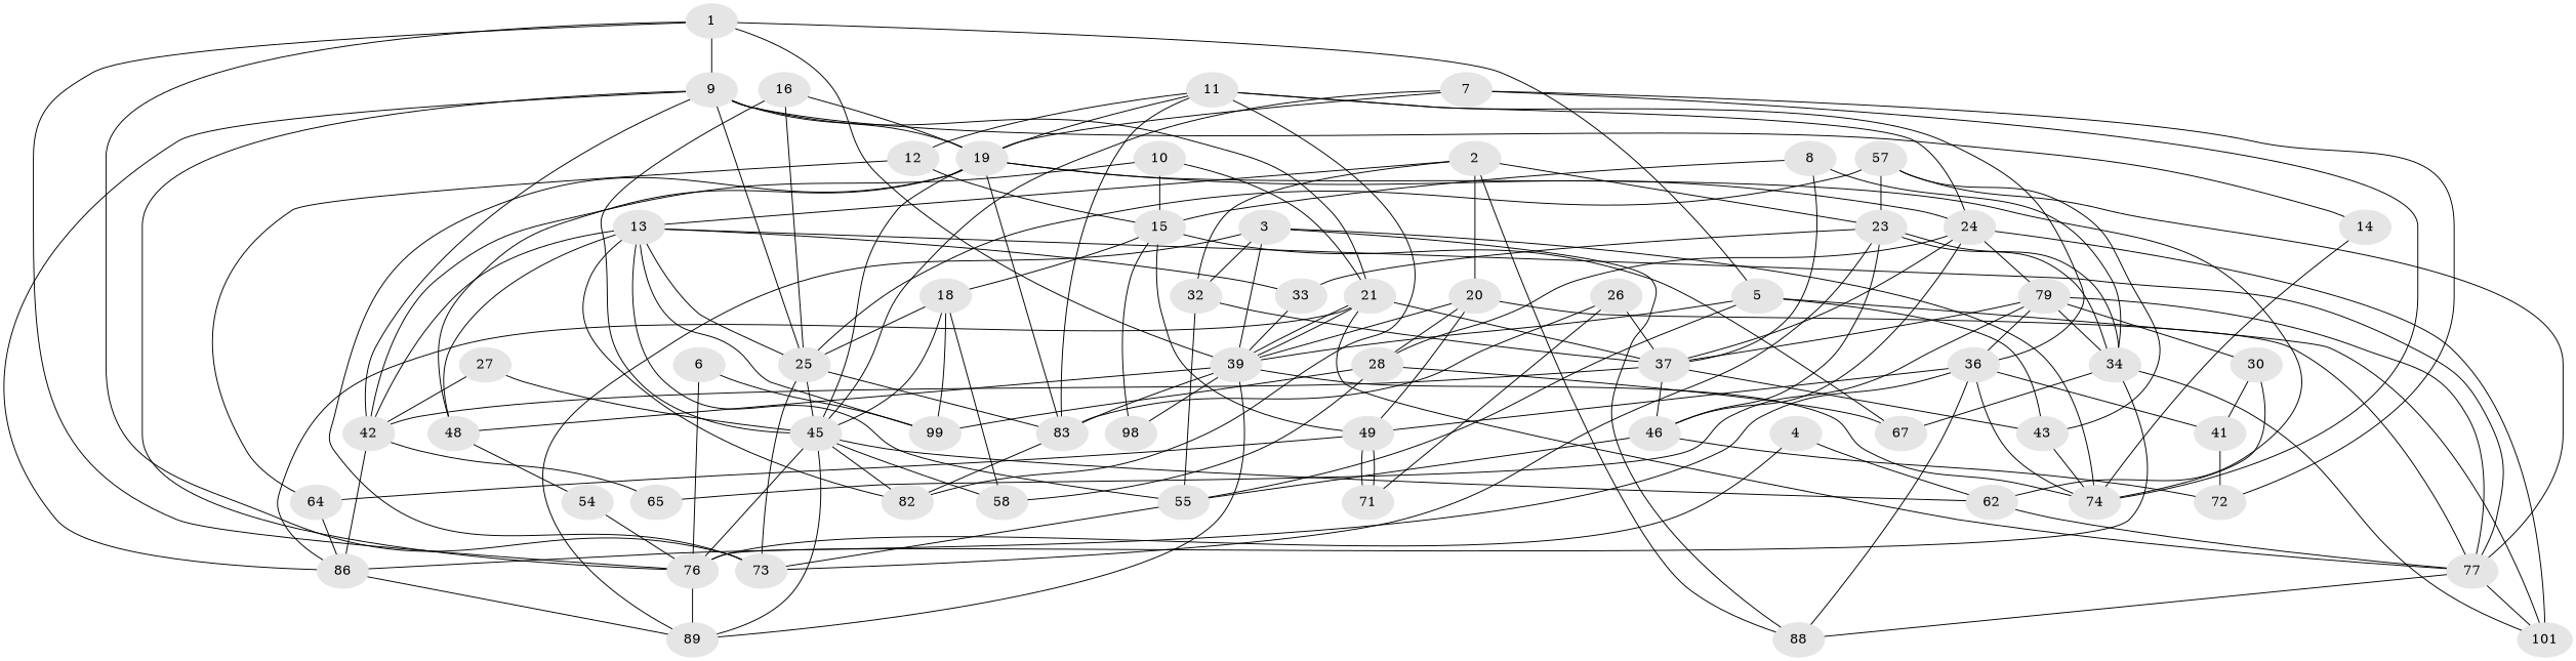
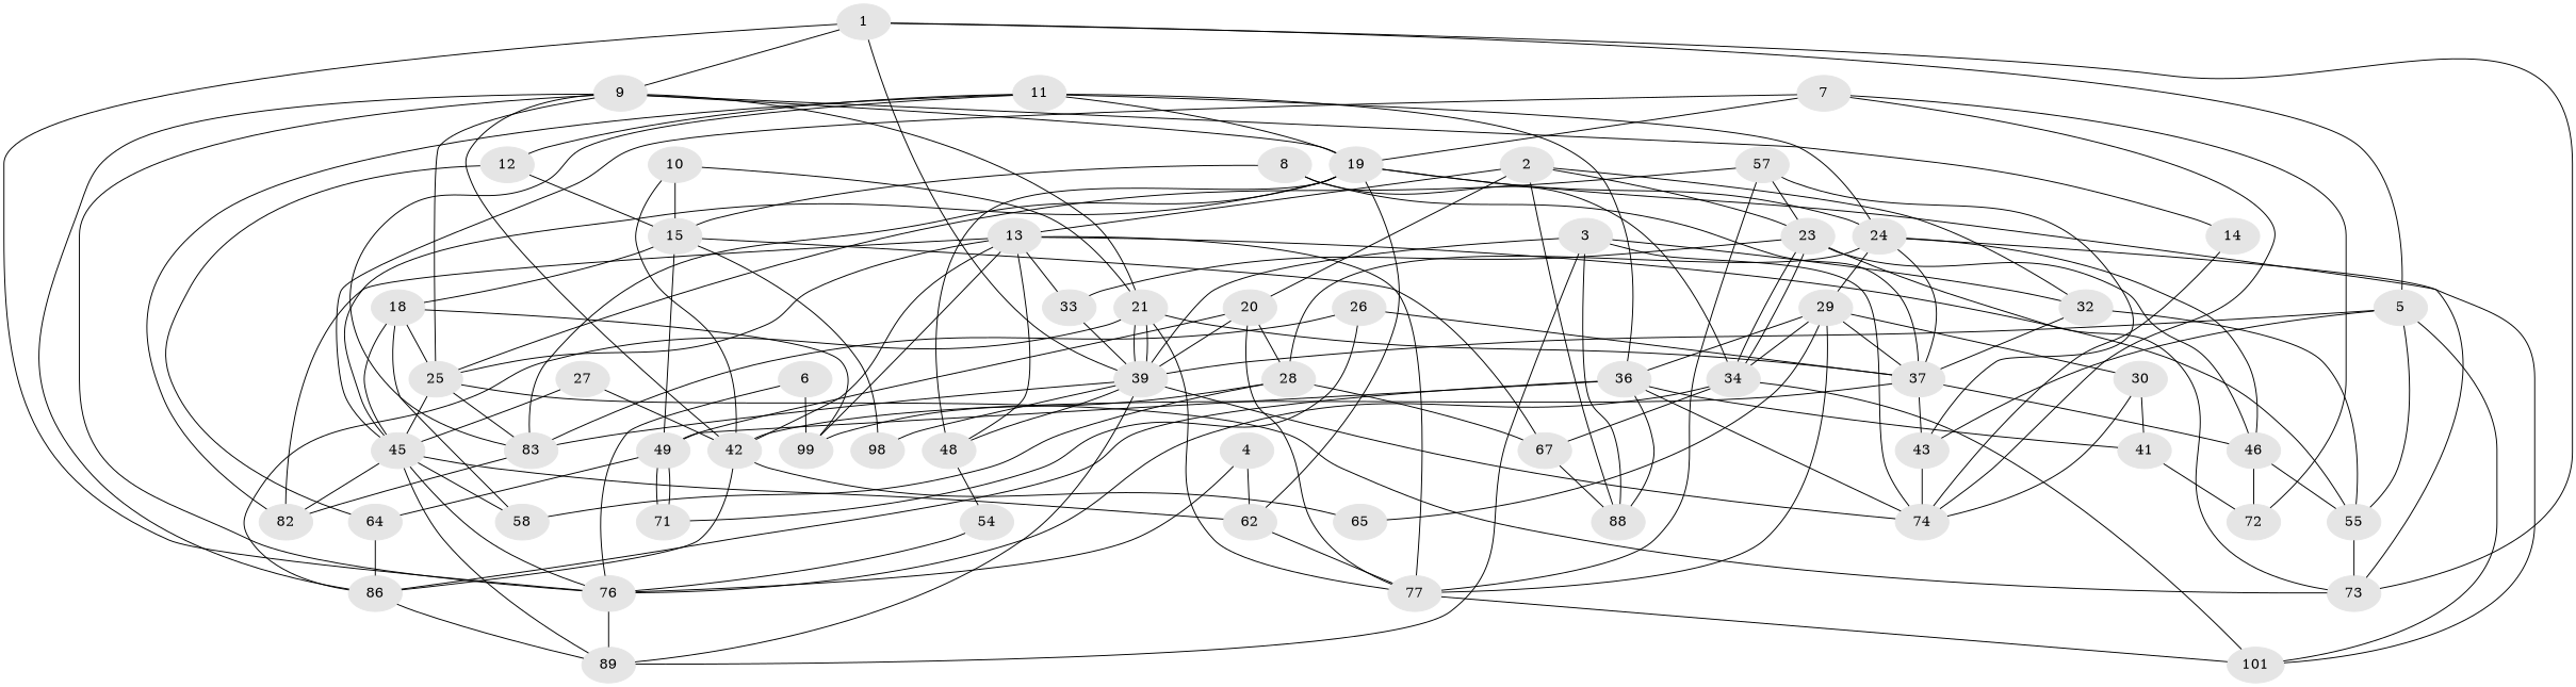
  graph {
    node [color=gray90 style=filled]
    1 [super="+52"]
    5 [super="+87"]
    9 [super="+35"]
    39 [super="+60"]
    73 [super="+84"]
    76 [super="+97"]
    43
    55 [super="+70"]
    101
    19 [super="+22"]
    14
    21 [super="+56"]
    25 [super="+83"]
    42 [super="+63"]
    86 [super="+93"]
    74 [super="+103"]
    89 [super="+94"]
    n18 [label=83 super="+80"]
    48 [super="+85"]
    98
    13 [super="+38"]
    99
    82
    33
    77 [super="+96"]
    2
    20 [super="+44"]
    23 [super="+95"]
    32 [super="+81"]
    88
    49 [super="+51"]
    28 [super="+91"]
    34 [super="+40"]
    46 [super="+47"]
    37 [super="+100"]
    3 [super="+59"]
    62 [super="+66"]
    4
    6
    45 [super="+102"]
    24 [super="+31"]
    7
    72
    58
    8 [super="+92"]
    15 [super="+78"]
    18 [super="+50"]
    67
    26 [super="+79"]
    71
    65
    10 [super="+57"]
    11 [super="+90"]
    12
    36 [super="+75"]
    64
-   29 [super="+61" label=79]
+   29 [super="+61"]
    41
    54
-   16 [super="+69"]
    n61 [label=57 super="+68"]
    30
    27
    1 -- 5
    1 -- 9
    1 -- 39
    1 -- 73
    1 -- 76
    5 -- 39
    5 -- 43
    5 -- 55
    5 -- 101
    9 -- 76
    9 -- 19
    9 -- 14
    9 -- 21
    9 -- 25
    9 -- 42
    9 -- 86
    39 -- 74
    39 -- 89
    39 -- n18
    39 -- 48
    39 -- 98
    76 -- 89
    43 -- 74
    55 -- 73
    19 -- 73
    19 -- n18
    19 -- 48
    19 -- 62
    19 -- 45
    19 -- 24
    14 -- 74
    21 -- 39
    21 -- 39
    21 -- 86
    21 -- 77
    21 -- 37
    25 -- 73
    25 -- n18
    25 -- 45
    42 -- 86
    42 -- 65
    86 -- 89
    n18 -- 82
    48 -- 54
    13 -- 55
    13 -- 25
    13 -- 42
    13 -- 48
    13 -- 99
    13 -- 82
    13 -- 33
    13 -- 77
    33 -- 39
    77 -- 101
    2 -- 13
    2 -- 20
    2 -- 23
    2 -- 32
    2 -- 88
    20 -- 39
    20 -- 77
    20 -- 49
    20 -- 28
    23 -- 73
    23 -- 33
    23 -- 34
    23 -- 34
    23 -- 46
    32 -- 55
    32 -- 37
    49 -- 71
    49 -- 71
    49 -- 64
    28 -- 99
    28 -- 58
    28 -- 67 [weight=2]
    34 -- 76
    34 -- 101
    34 -- 67
    46 -- 55
    46 -- 72
    37 -- 43
    37 -- 42
    37 -- 46
    3 -- 39
    3 -- 74
    3 -- 89
    3 -- 32
    3 -- 88
    62 -- 77
    4 -- 76
    4 -- 62
    6 -- 76
    6 -- 99
    45 -- 76
    45 -- 89
    45 -- 82
    45 -- 62
    45 -- 58
    24 -- 101
    24 -- 28
    24 -- 46
    24 -- 37
    24 -- 29
    7 -- 19
    7 -- 74
    7 -- 45
    7 -- 72
    8 -- 34
    8 -- 37
    8 -- 15
    15 -- 98
    15 -- 49
    15 -- 18
    15 -- 67
    18 -- 25
    18 -- 99
    18 -- 45
    18 -- 58
-   77 -- 88
+   67 -- 88
    26 -- n18 [weight=3]
    26 -- 37
    26 -- 71
    10 -- 21
    10 -- 42
    10 -- 15
    11 -- 19
    11 -- n18
    11 -- 82
    11 -- 24
    11 -- 12
    11 -- 36
    12 -- 15
    12 -- 64
    36 -- 86
    36 -- 74
    36 -- 88
    36 -- 49
    36 -- 41
    64 -- 86
    29 -- 77
    29 -- 34
    29 -- 37
    29 -- 65
    29 -- 36
    29 -- 30 [weight=2]
    41 -- 72
    54 -- 76
-   16 -- 19
-   16 -- 25
-   16 -- 45
    n61 -- 43
    n61 -- 25
    n61 -- 77
    n61 -- 23
    30 -- 74
    30 -- 41
    27 -- 42
    27 -- 45
  }
